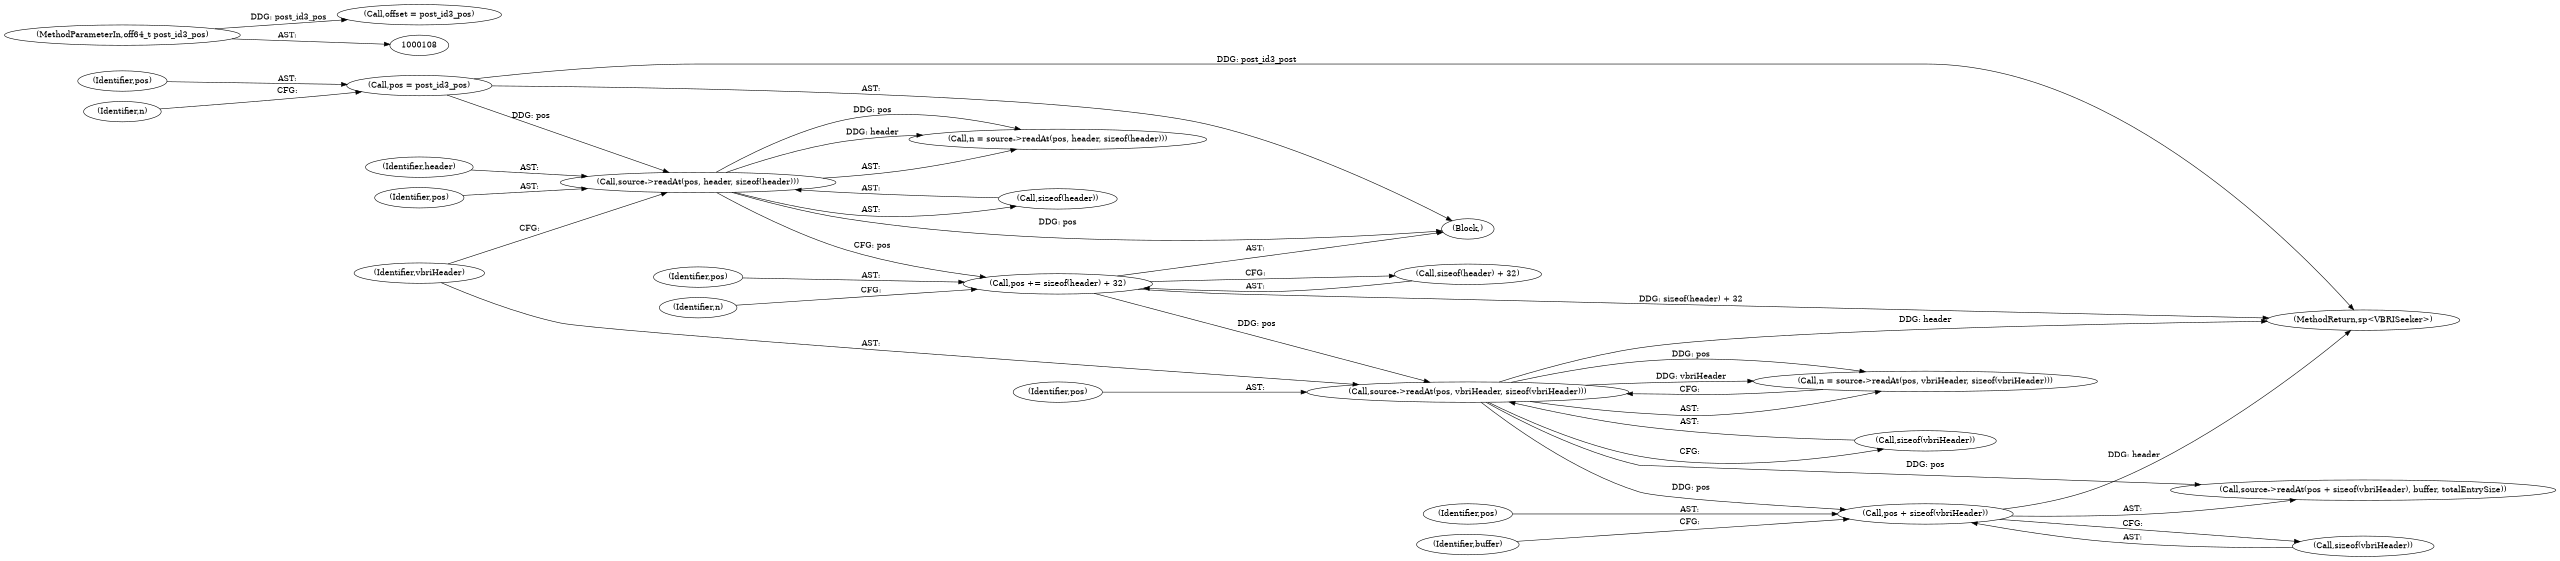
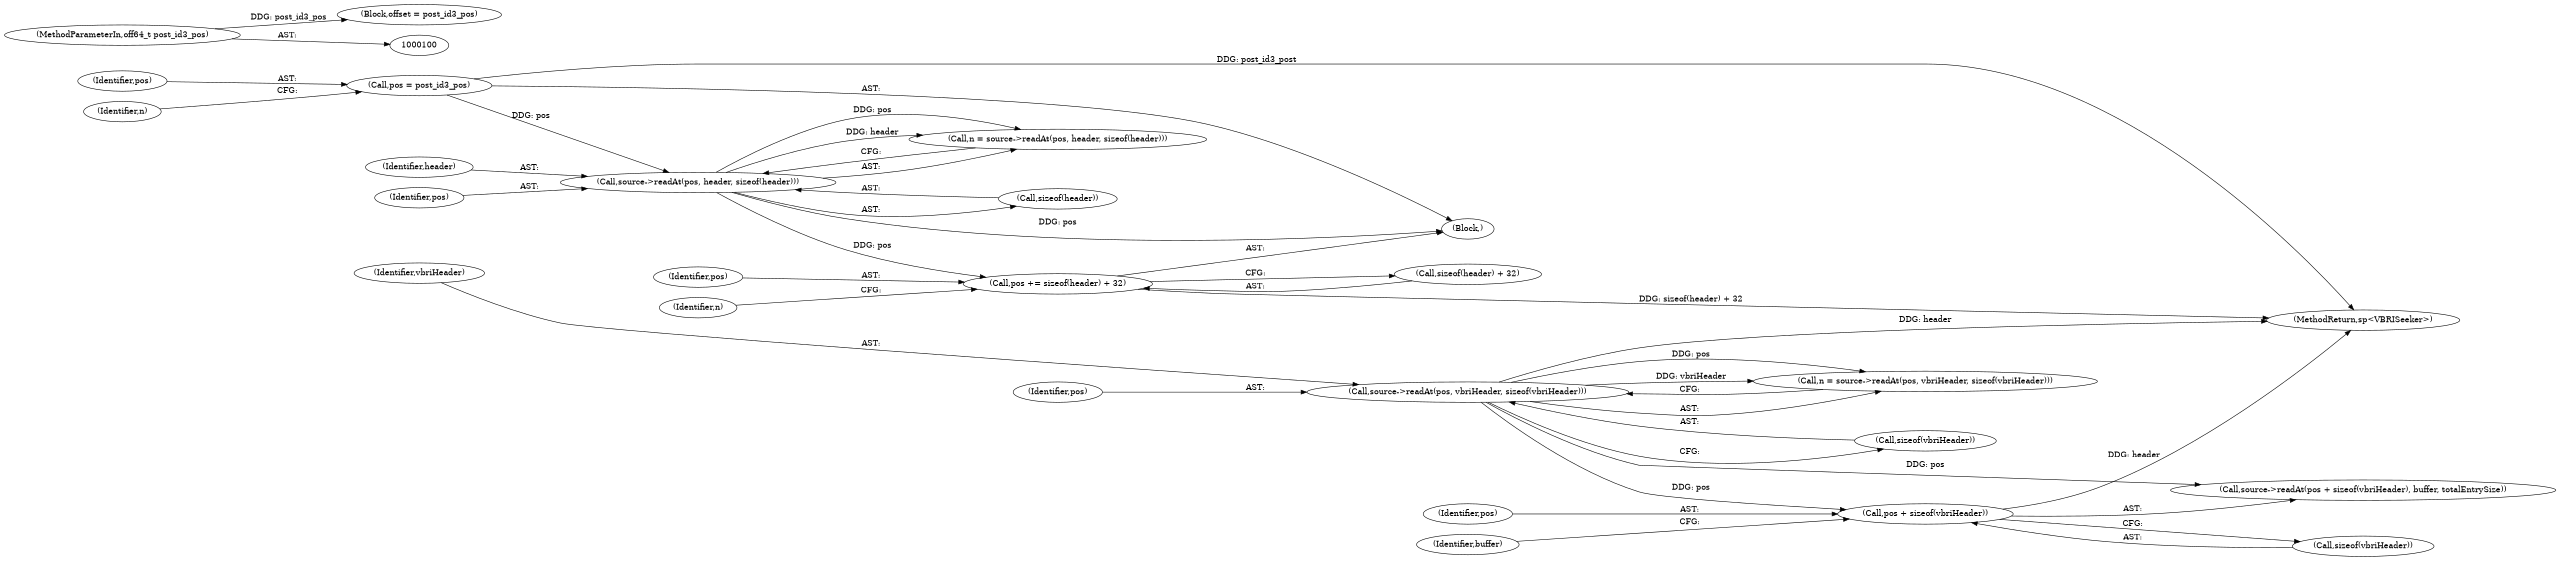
  digraph {
    rankdir=LR
    n1 [label="(Call,pos + sizeof(vbriHeader))"]
    n2 [label="(Call,source->readAt(pos + sizeof(vbriHeader), buffer, totalEntrySize))"]
    n3 [label="(Call,sizeof(vbriHeader))"]
    n4 [label="(MethodReturn,sp<VBRISeeker>)"]
    n5 [label="(Call,source->readAt(pos, vbriHeader, sizeof(vbriHeader)))"]
    n6 [label="(Call,sizeof(vbriHeader))"]
    n7 [label="(Call,n = source->readAt(pos, vbriHeader, sizeof(vbriHeader)))"]
    n8 [label="(Call,pos += sizeof(header) + 32)"]
    n9 [label="(Block,)"]
    n10 [label="(Call,sizeof(header) + 32)"]
    n11 [label="(Call,source->readAt(pos, header, sizeof(header)))"]
    n12 [label="(Call,n = source->readAt(pos, header, sizeof(header)))"]
    n13 [label="(Call,sizeof(header))"]
    n14 [label="(Call,pos = post_id3_pos)"]
    n15 [label="(MethodParameterIn,off64_t post_id3_pos)"]
-   n16 [label="(Call,offset = post_id3_pos)"]
-   1000100 [label=1000108]
+   n16 [label="(Block,offset = post_id3_pos)"]
+   1000100
    n18 [label="(Identifier,pos)"]
    n19 [label="(Identifier,header)"]
    n20 [label="(Identifier,pos)"]
    n21 [label="(Identifier,pos)"]
    n22 [label="(Identifier,n)"]
    n23 [label="(Identifier,n)"]
    n24 [label="(Identifier,pos)"]
    n25 [label="(Identifier,vbriHeader)"]
    n26 [label="(Identifier,buffer)"]
    n27 [label="(Identifier,pos)"]
    n1 -> n2 [label="AST: "]
    n1 -> n3 [label="CFG: "]
    n1 -> n4 [label="DDG: header"]
    n3 -> n1 [label="AST: "]
    n5 -> n1 [label="DDG: pos"]
    n5 -> n2 [label="DDG: pos"]
    n5 -> n4 [label="DDG: header"]
    n5 -> n6 [label="CFG: "]
    n5 -> n7 [label="AST: "]
    n5 -> n7 [label="DDG: pos"]
    n5 -> n7 [label="DDG: vbriHeader"]
    n6 -> n5 [label="AST: "]
    n7 -> n5 [label="CFG: "]
    n8 -> n4 [label="DDG: sizeof(header) + 32"]
-   n8 -> n5 [label="DDG: pos"]
    n8 -> n9 [label="AST: "]
    n8 -> n10 [label="CFG: "]
    n10 -> n8 [label="AST: "]
-   n11 -> n8 [label="CFG: pos"]
+   n11 -> n8 [label="DDG: pos"]
    n11 -> n9 [label="DDG: pos"]
    n11 -> n12 [label="AST: "]
    n11 -> n12 [label="DDG: pos"]
    n11 -> n12 [label="DDG: header"]
    n11 -> n13 [label="AST: "]
-   n25 -> n11 [label="CFG: "]
+   n12 -> n11 [label="CFG: "]
    n13 -> n11 [label="AST: "]
    n14 -> n4 [label="DDG: post_id3_post"]
    n14 -> n9 [label="AST: "]
    n14 -> n11 [label="DDG: pos"]
    n15 -> n16 [label="DDG: post_id3_pos"]
    n15 -> 1000100 [label="AST: "]
    n18 -> n5 [label="AST: "]
    n19 -> n11 [label="AST: "]
    n20 -> n11 [label="AST: "]
    n21 -> n14 [label="AST: "]
    n22 -> n8 [label="CFG: "]
    n23 -> n14 [label="CFG: "]
    n24 -> n8 [label="AST: "]
    n25 -> n5 [label="AST: "]
    n26 -> n1 [label="CFG: "]
    n27 -> n1 [label="AST: "]
  }
